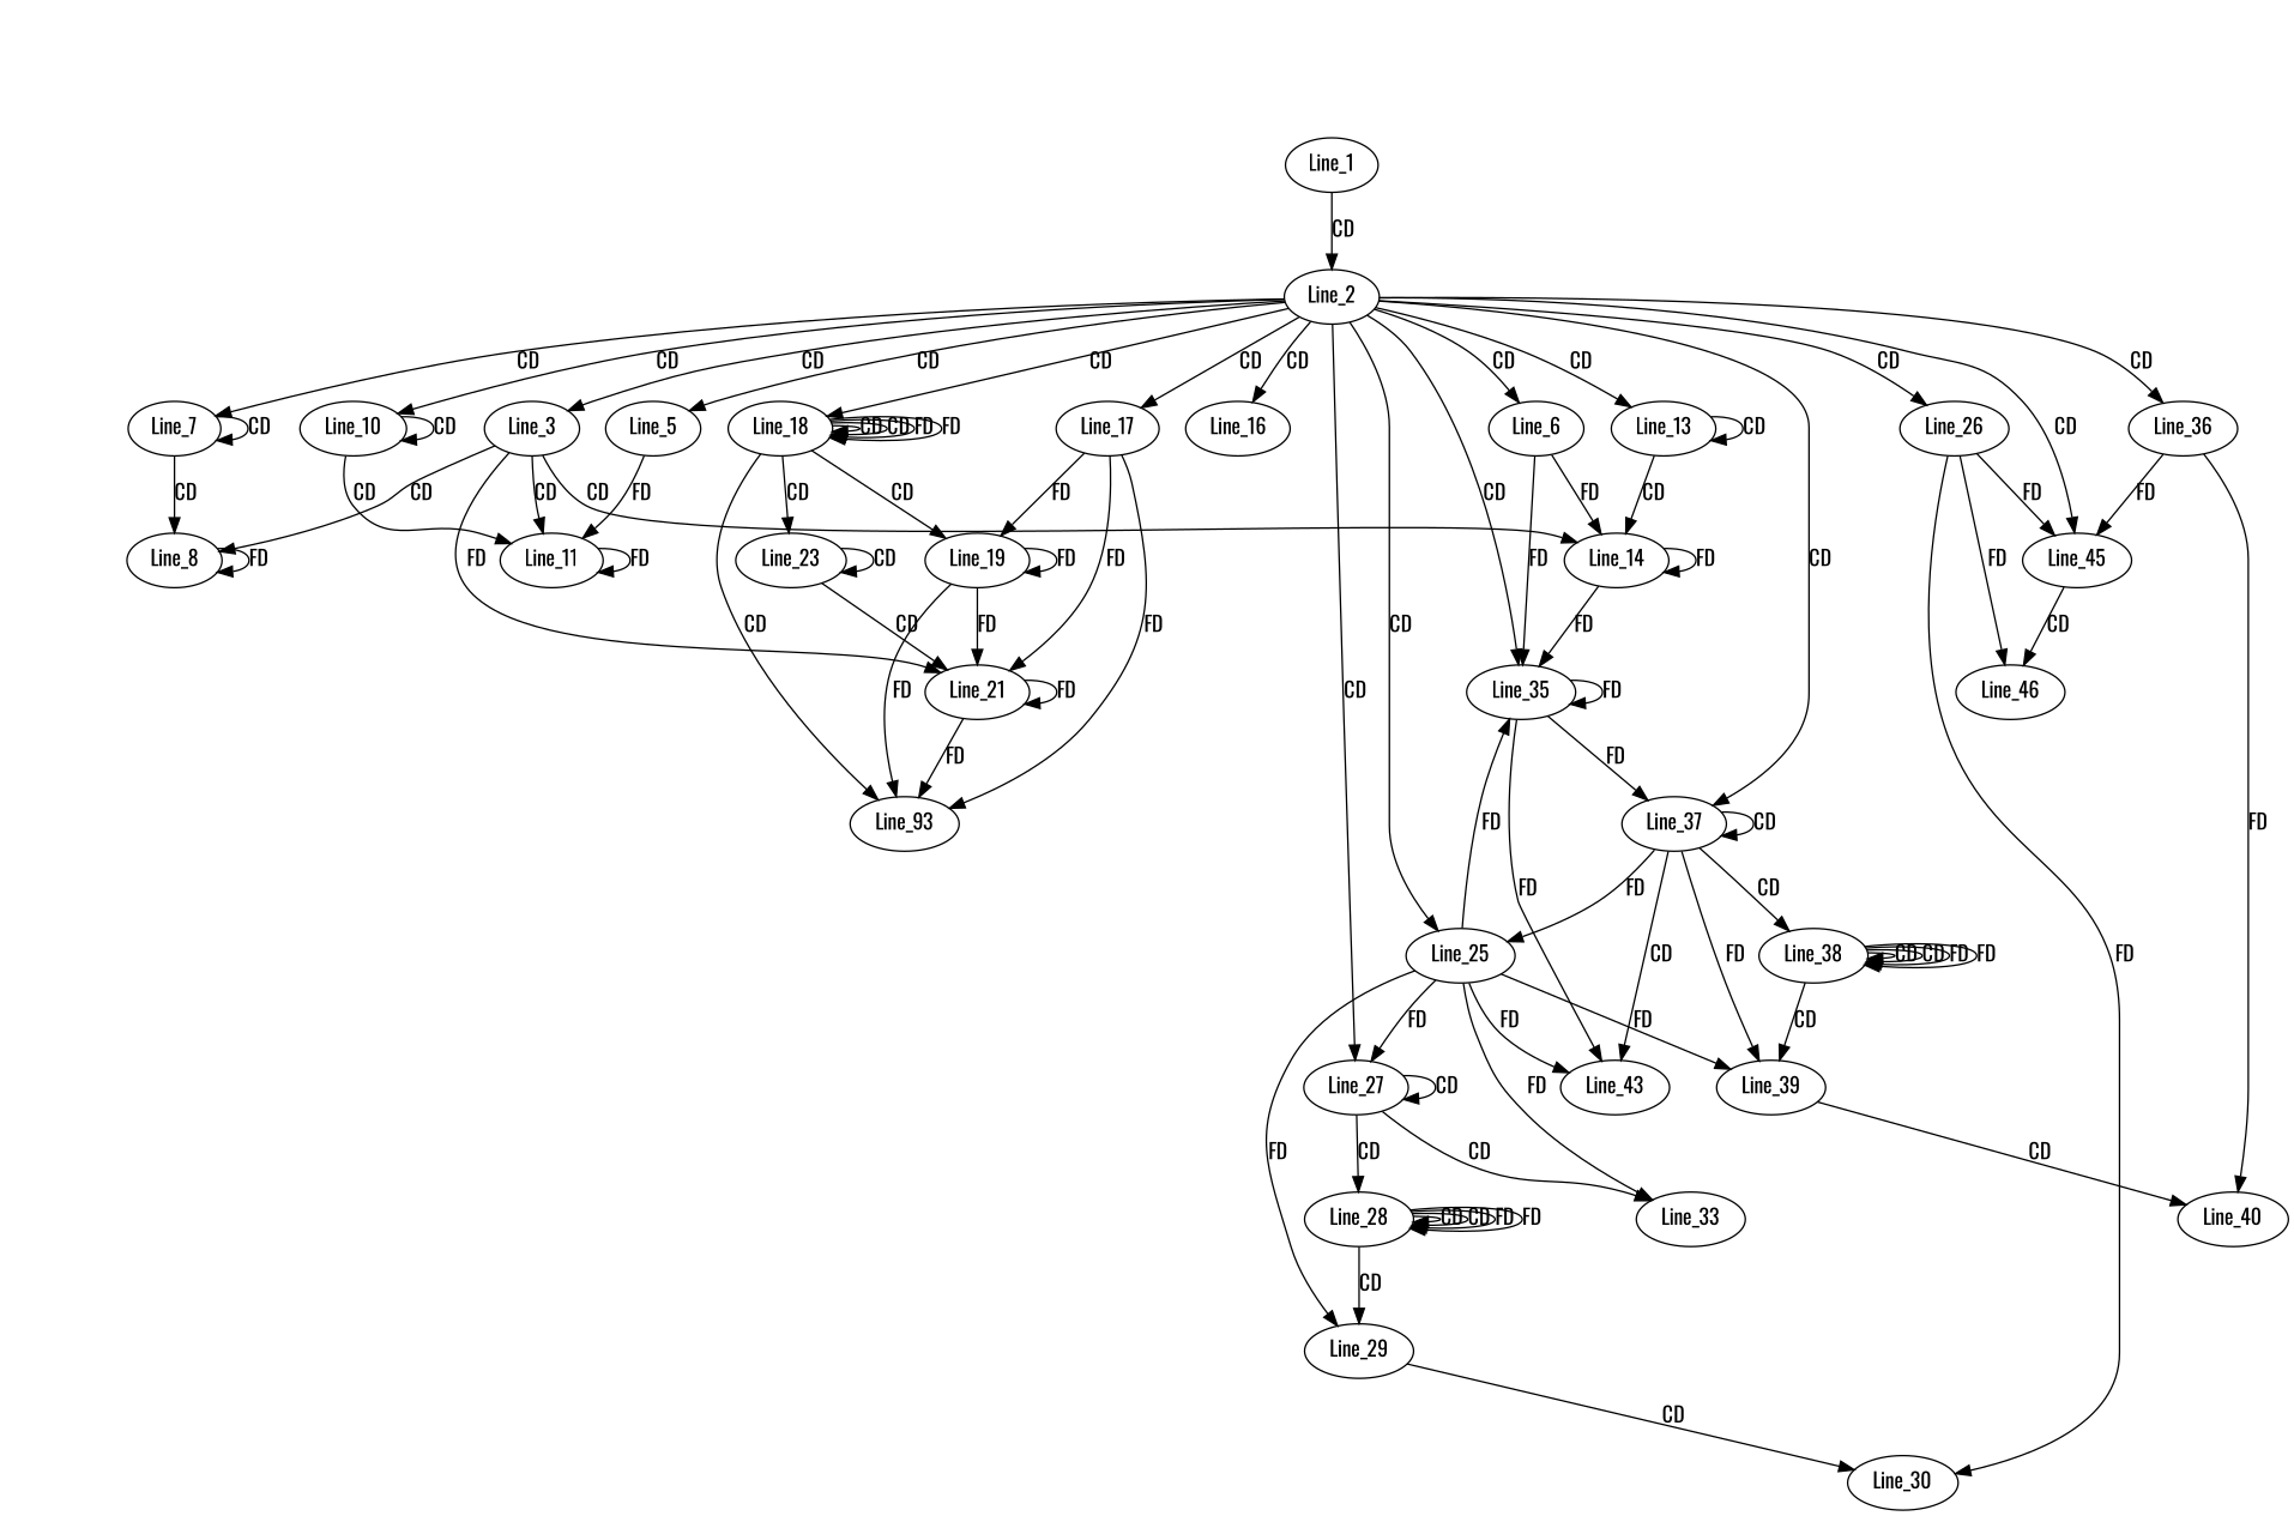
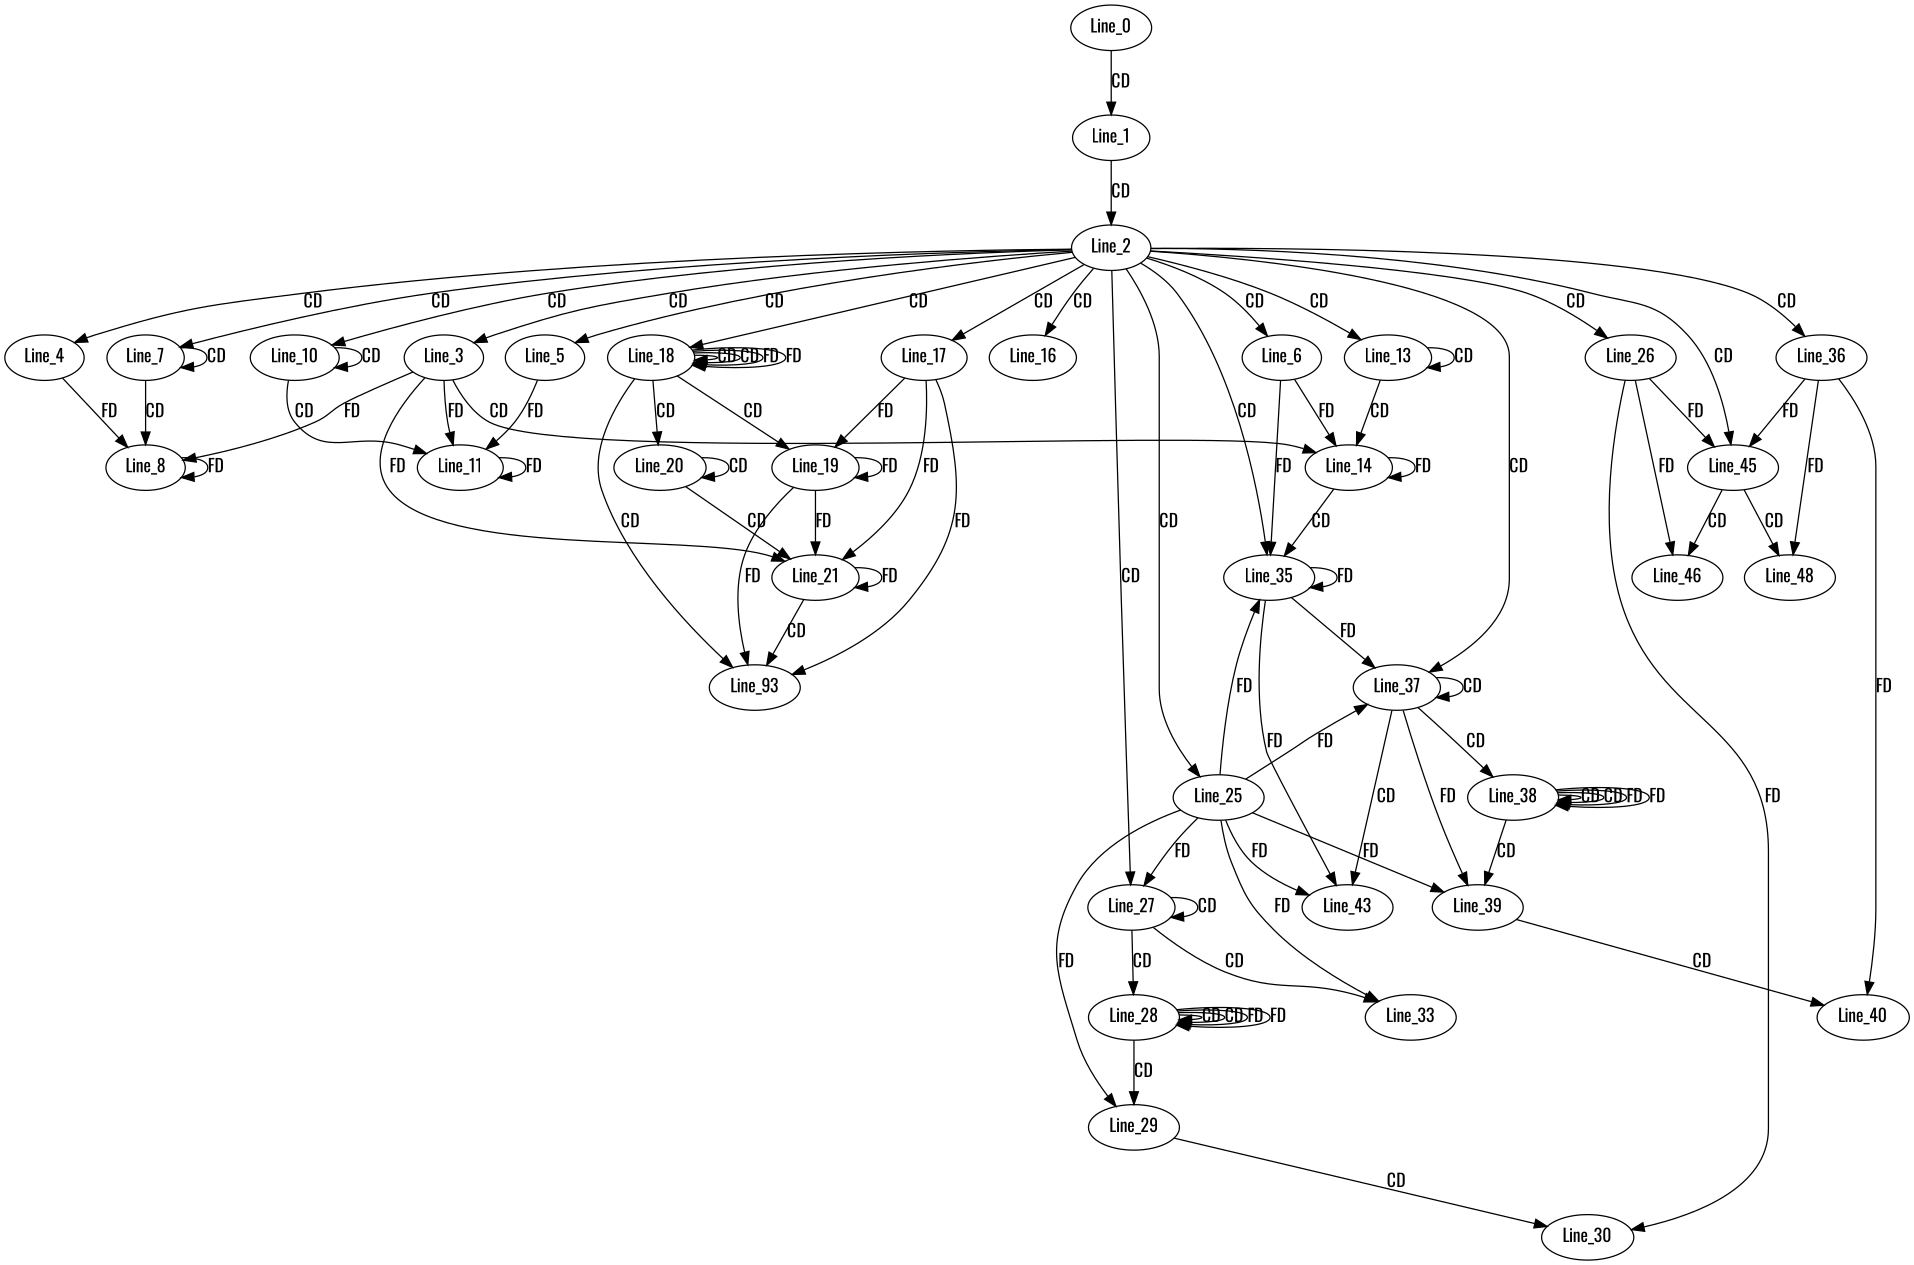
  digraph {
    fontname=Oswald
    node [fontname=Oswald]
    edge [fontname=Oswald]
+   Line_0
    Line_1
    Line_2
    Line_3
+   Line_4
    Line_5
    Line_6
    Line_7
    Line_10
    Line_13
    Line_16
    Line_17
    Line_18
    Line_25
    Line_26
    Line_27
    Line_35
    Line_36
    Line_37
    Line_45
    Line_8
    Line_11
    Line_14
    Line_21
    Line_19
    n26 [label=Line_93]
-   Line_20 [label=Line_23]
+   Line_20
    Line_29
    Line_33
    Line_39
    Line_43
    Line_30
    Line_46
    Line_28
    Line_40
+   Line_48
    Line_38
+   Line_0 -> Line_1 [label=CD]
    Line_1 -> Line_2 [label=CD]
    Line_2 -> Line_3 [label=CD]
+   Line_2 -> Line_4 [label=CD]
    Line_2 -> Line_5 [label=CD]
    Line_2 -> Line_6 [label=CD]
    Line_2 -> Line_7 [label=CD]
    Line_2 -> Line_10 [label=CD]
    Line_2 -> Line_13 [label=CD]
    Line_2 -> Line_16 [label=CD]
    Line_2 -> Line_17 [label=CD]
    Line_2 -> Line_18 [label=CD]
    Line_2 -> Line_25 [label=CD]
    Line_2 -> Line_26 [label=CD]
    Line_2 -> Line_27 [label=CD]
    Line_2 -> Line_35 [label=CD]
    Line_2 -> Line_36 [label=CD]
    Line_2 -> Line_37 [label=CD]
    Line_2 -> Line_45 [label=CD]
-   Line_3 -> Line_8 [label=CD]
-   Line_3 -> Line_11 [label=CD]
+   Line_3 -> Line_8 [label=FD]
+   Line_3 -> Line_11 [label=FD]
    Line_3 -> Line_14 [label=CD]
    Line_3 -> Line_21 [label=FD]
+   Line_4 -> Line_8 [label=FD]
    Line_5 -> Line_11 [label=FD]
    Line_6 -> Line_35 [label=FD]
    Line_6 -> Line_14 [label=FD]
    Line_7 -> Line_7 [label=CD]
    Line_7 -> Line_8 [label=CD]
    Line_10 -> Line_10 [label=CD]
    Line_10 -> Line_11 [label=CD]
    Line_13 -> Line_13 [label=CD]
    Line_13 -> Line_14 [label=CD]
    Line_17 -> Line_21 [label=FD]
    Line_17 -> Line_19 [label=FD]
    Line_17 -> n26 [label=FD]
    Line_18 -> Line_18 [label=CD]
    Line_18 -> Line_18 [label=CD]
    Line_18 -> Line_18 [label=FD]
    Line_18 -> Line_18 [label=FD]
    Line_18 -> Line_19 [label=CD]
    Line_18 -> n26 [label=CD]
    Line_18 -> Line_20 [label=CD]
    Line_25 -> Line_27 [label=FD]
    Line_25 -> Line_35 [label=FD]
-   Line_37 -> Line_25 [label=FD]
+   Line_25 -> Line_37 [label=FD]
    Line_25 -> Line_29 [label=FD]
    Line_25 -> Line_33 [label=FD]
    Line_25 -> Line_39 [label=FD]
    Line_25 -> Line_43 [label=FD]
    Line_26 -> Line_45 [label=FD]
    Line_26 -> Line_30 [label=FD]
    Line_26 -> Line_46 [label=FD]
    Line_27 -> Line_27 [label=CD]
    Line_27 -> Line_33 [label=CD]
    Line_27 -> Line_28 [label=CD]
    Line_35 -> Line_35 [label=FD]
    Line_35 -> Line_37 [label=FD]
    Line_35 -> Line_43 [label=FD]
    Line_36 -> Line_45 [label=FD]
    Line_36 -> Line_40 [label=FD]
+   Line_36 -> Line_48 [label=FD]
    Line_37 -> Line_37 [label=CD]
    Line_37 -> Line_39 [label=FD]
    Line_37 -> Line_43 [label=CD]
    Line_37 -> Line_38 [label=CD]
    Line_45 -> Line_46 [label=CD]
+   Line_45 -> Line_48 [label=CD]
    Line_8 -> Line_8 [label=FD]
    Line_11 -> Line_11 [label=FD]
-   Line_14 -> Line_35 [label=FD]
+   Line_14 -> Line_35 [label=CD]
    Line_14 -> Line_14 [label=FD]
    Line_21 -> Line_21 [label=FD]
-   Line_21 -> n26 [label=FD]
+   Line_21 -> n26 [label=CD]
    Line_19 -> Line_21 [label=FD]
    Line_19 -> Line_19 [label=FD]
    Line_19 -> n26 [label=FD]
    Line_20 -> Line_21 [label=CD]
    Line_20 -> Line_20 [label=CD]
    Line_29 -> Line_30 [label=CD]
    Line_39 -> Line_40 [label=CD]
    Line_28 -> Line_29 [label=CD]
    Line_28 -> Line_28 [label=CD]
    Line_28 -> Line_28 [label=CD]
    Line_28 -> Line_28 [label=FD]
    Line_28 -> Line_28 [label=FD]
    Line_38 -> Line_39 [label=CD]
    Line_38 -> Line_38 [label=CD]
    Line_38 -> Line_38 [label=CD]
    Line_38 -> Line_38 [label=FD]
    Line_38 -> Line_38 [label=FD]
  }
